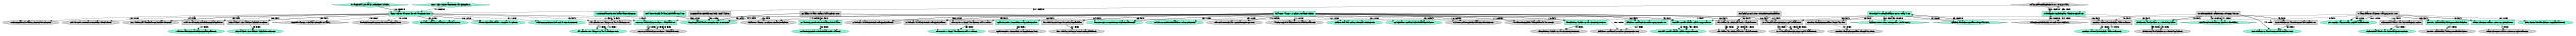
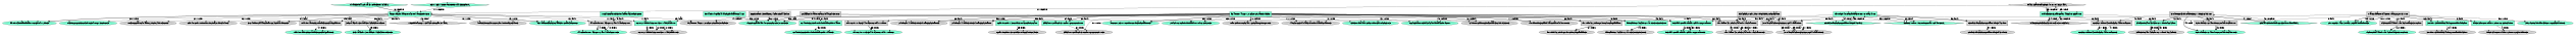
  digraph {
    engine=neato
    fixedsize=false
    fontsize=10
    nodesep=0.3
    rankdir=TB
    ranksep=0
    splines=true
    node [fillcolor=lightgrey node_type=Process shape=ellipse style=filled]
    edge [arrowhead=diamond style=bold]
    "'04a8c1fdae0e1f4680810ab226207517_P'" [shape=box]
    "'0c7e121ad55d03c1ee7f20774d93aad1_P'" [fillcolor=aquamarine shape=box]
    n3 [fillcolor=aquamarine label="'9a6973b8cee10ba07725e01c7c3569b9_P'" shape=box]
    "'9e3dfd1680ff10a5ab16fdd1166218a8_P'" [fillcolor=aquamarine shape=box]
    "'3fc1dce524e9df87f2b687e623a39ae5_F3'" [fillcolor=aquamarine node_type=file]
    "'251e625374a27305a31263ff7a8daebe_F3'" [fillcolor=aquamarine node_type=file]
    "'d6be605a44b9d77a04cd08bac3e310cd_P'" [shape=box]
    "'3e159713a955a934bd8628eef99d5dcf_P'" [fillcolor=aquamarine shape=box]
    "'0c7e121ad55d03c1ee7f20774d93aad1_F3'" [node_type=File]
    "'9a6973b8cee10ba07725e01c7c3519b9_F3'" [node_type=File]
    "'9e3dfd1680ff10a5ab16fdd1166218a8_F3'" [fillcolor=aquamarine node_type=File]
    "'d6be605a44b9d77a04cd08bac3e310cd_F3'" [fillcolor=aquamarine node_type=File]
    "'3e159713a955a934bd8628eef99d5dcf_F1'" [node_type=File]
    n14 [fillcolor=aquamarine label="'1c03b3e5a888b389048fae7a330d696e_P'" shape=box]
    "'f416a8de18074f2621724b147a5dce27_P'" [shape=box]
    "'f416a8de18074f2621724b147a5dce27_F3'" [fillcolor=aquamarine node_type=File]
    "'a6e21bf2984db60e8437ed1a0c3c8503_P'" [fillcolor=aquamarine shape=box]
    "'19205f1db26211cbf4ca76966fb7314a_S'" [node_type=Socket shape=diamond]
    "'b9d69350c6b9022ec1f879e980f326a4_F3'" [node_type=file]
    "'837ada6ecfa2a2364af535160abd3a6e_F2'" [fillcolor=aquamarine node_type=file]
    "'ff1897d35eaf59f9af077c8c3a04772f_F3'" [fillcolor=aquamarine node_type=file]
    "'0a35622c265360d2d16c9418c2792c9c_F3'" [fillcolor=aquamarine node_type=file]
    "'8ef202c2aa06484fa9c12525640b76bc_F3'" [node_type=file]
    "'f64b88e74b2677216f2e7292a5831f6f_F3'" [node_type=file]
    "'6b94e7c0d100988a019825fa21d503b4_F3'" [node_type=file]
    "'3c149d58c4f44b6a5db1c64ce5aa7b9c_F3'" [node_type=file]
    "'1dd7587ab965320aef5f26683ad62fb5_P'" [shape=box]
    "'3d21a4f2d71387afdc914cf3d3b818f2_P'" [shape=box]
    "'1dd7587ab965320aef5f26683ad62fb5_F3'" [fillcolor=aquamarine node_type=File]
    "'3d21a4f2d71387afdc914cf3d3b818f2_F3'" [fillcolor=aquamarine node_type=File]
    "'d7db5309f412b1fa4313ddcf980734ef_S'" [fillcolor=aquamarine node_type=Socket shape=diamond]
    "'e30116317c8397a83599304f1c3cc6d8_S'" [fillcolor=aquamarine node_type=Socket shape=diamond]
    "'545669c6dcf9f26b3857e6f78301e33b_S'" [node_type=Socket shape=diamond]
    "'0dd0f3830032f9b68ac74b36b87633a7_P'" [fillcolor=aquamarine shape=box]
    "'9f46725a08efdc6b651b1817e182204f_S'" [node_type=Socket shape=diamond]
    "'ce6fe278a5ee4309bcfcfc14fd018d52_P'" [shape=box]
    "'3bf830964b043dcae76771fee94c642f_P'" [fillcolor=aquamarine shape=box]
    "'ce6fe278a5ee4309bcfcfc14fd018d52_F3'" [fillcolor=aquamarine node_type=File]
    "'3bf830964b043dcae76771fee94c642f_F3'" [node_type=File]
    "'578b9e6ed38b18a59e3e271996367b51_P'" [shape=box]
    "'9291d5ae31c14b80b8602e49a19cab57_F3'" [fillcolor=aquamarine node_type=File]
    "'9291d5ae31c14b80b8602e49a19cab57_P'" [shape=box]
    "'c954d7c9b05deaf7c61330a001f50d5f_S'" [fillcolor=aquamarine node_type=Socket shape=diamond]
    "'264fffce1b7ab5103a6c1bf4b26bc518_P'" [shape=box]
    "'c049e5e32238f10d0d055af960b51d4a_P'" [fillcolor=aquamarine shape=box]
    "'d6229c6f4db4b94e1ce66d616973768c_F3'" [fillcolor=aquamarine node_type=file]
    "'c049e5e32238f10d0d055af960b51d4a_F3'" [fillcolor=aquamarine node_type=File]
    "'f64b88e74b2677216f2e7292a5831f6f_P'" [fillcolor=aquamarine shape=box]
    "'3fb3b81128ab6d131e2ae7c2c02ce657_F3'" [node_type=File]
    "'240f06a741add8385e3d18fb632b29fb_F3'" [node_type=file]
    "'240f06a741add8385e3d18fb632b29fb_P'" [shape=box]
    "'3fb3b81128ab6d131e2ae7c2c02ce657_P'" [fillcolor=aquamarine shape=box]
    "'8a10619117d2c344e1a38867ef4771ea_P'" [shape=box]
    "'62f51902591730605b37e1a223be52c4_P'" [fillcolor=aquamarine shape=box]
    "'f8715fe46729d0627b060b02a62fbfdf_P'" [shape=box]
    "'a02c00723701ec0958827d6aedc0af5e_F3'" [fillcolor=aquamarine node_type=file]
    "'2542b1c182f850959aa5b0770b67c552_F3'" [fillcolor=aquamarine node_type=file]
    "'ef97c9b0808cbc4a77c252a5ec258c27_F3'" [node_type=file]
    "'446d21cc3d1b4ab30a08d87aabbb2da9_F3'" [node_type=file]
    "'69b3e1d8a45a769bc10fe8caf1ed6dc3_F3'" [fillcolor=aquamarine node_type=file]
    "'664639a507e3f1b34c49d8baf4a2d84c_F1'" [fillcolor=aquamarine node_type=file]
    "'c4158e12db5eccb8f30aaacbc1b57933_F3'" [node_type=file]
    "'197dbe0f8636fdbd4dae25ab8454e1e8_F3'" [node_type=file]
    "'f956f555614cd3b1c17a70383ee32983_P'" [fillcolor=aquamarine shape=box]
    "'310496da46f00c39232c1c2f41dafae9_P'" [shape=box]
    "'1a11bff804372b6bc4a480b77a6bdb80_P'" [shape=box]
    "'8a10619117d2c344e1a38867ef4771ea_F2'" [fillcolor=aquamarine node_type=File]
    "'62f51902591730605b37e1a223be52c4_F3'" [node_type=File]
    "'f8715fe46729d0627b060b02a62fbfdf_F3'" [node_type=File]
    "'f956f555614cd3b1c17a70383ee32983_F3'" [node_type=File]
    "'310496da46f00c39232c1c2f41dafae9_F3'" [node_type=File]
    "'1a11bff804372b6bc4a480b77a6bdb80_F3'" [node_type=File]
    "'50d4e907b6df54b4dcd23bdbfab0cc41_P'" [fillcolor=aquamarine shape=box]
    "'366538ae91359fd3e8248f51c5cf443d_P'" [shape=box]
    "'5346b3b276d72bc77992b59928d6ca3a_P'" [shape=box]
    "'d900d294018a6dbdba3e7887870da247_P'" [fillcolor=aquamarine shape=box]
    "'a2a0671e5071567e89660da712b4516e_S'" [fillcolor=aquamarine node_type=Socket shape=diamond]
    "'698f037f9cacf60c6edfbe15bc3d4c7d_S'" [fillcolor=aquamarine node_type=Socket shape=diamond]
    "'698f037f9cacf60c6edfbe15bc3d4c7d_P'" [shape=box]
    "'698f037f9cacf60c6edfbe15bc3d4c7d_F3'" [node_type=File]
    "'04a8c1fdae0e1f4680810ab226207517_P'" -> "'0c7e121ad55d03c1ee7f20774d93aad1_P'" [arrowhead=dot label="1: fork" style=solid]
    "'04a8c1fdae0e1f4680810ab226207517_P'" -> n3 [arrowhead=dot label="3: fork"]
    "'04a8c1fdae0e1f4680810ab226207517_P'" -> "'9e3dfd1680ff10a5ab16fdd1166218a8_P'" [arrowhead=dot label="5: fork" style=solid]
    "'04a8c1fdae0e1f4680810ab226207517_P'" -> "'3fc1dce524e9df87f2b687e623a39ae5_F3'" [label="98: write" style=solid]
    "'04a8c1fdae0e1f4680810ab226207517_P'" -> "'251e625374a27305a31263ff7a8daebe_F3'" [label="99: write"]
    "'04a8c1fdae0e1f4680810ab226207517_P'" -> "'251e625374a27305a31263ff7a8daebe_F3'" [arrowhead=box label="100: write"]
    "'04a8c1fdae0e1f4680810ab226207517_P'" -> "'d6be605a44b9d77a04cd08bac3e310cd_P'" [arrowhead=dot label="101: fork" style=solid]
    "'04a8c1fdae0e1f4680810ab226207517_P'" -> "'3e159713a955a934bd8628eef99d5dcf_P'" [arrowhead=box label="103: fork"]
    "'0c7e121ad55d03c1ee7f20774d93aad1_P'" -> "'0c7e121ad55d03c1ee7f20774d93aad1_F3'" [label="2: exec" style=solid]
    "'0c7e121ad55d03c1ee7f20774d93aad1_P'" -> "'0c7e121ad55d03c1ee7f20774d93aad1_F3'" [label="8: exec" style=solid]
    "'0c7e121ad55d03c1ee7f20774d93aad1_P'" -> "'0c7e121ad55d03c1ee7f20774d93aad1_F3'" [arrowhead=box label="12: exec"]
    n3 -> "'9a6973b8cee10ba07725e01c7c3519b9_F3'" [arrowhead=dot label="4: exec" style=solid]
    "'9e3dfd1680ff10a5ab16fdd1166218a8_P'" -> "'9e3dfd1680ff10a5ab16fdd1166218a8_F3'" [arrowhead=dot label="6: exec" style=solid]
    "'9e3dfd1680ff10a5ab16fdd1166218a8_P'" -> "'9e3dfd1680ff10a5ab16fdd1166218a8_F3'" [arrowhead=box label="50: exec"]
    "'d6be605a44b9d77a04cd08bac3e310cd_P'" -> "'d6be605a44b9d77a04cd08bac3e310cd_F3'" [arrowhead=box label="102: exec"]
    "'3e159713a955a934bd8628eef99d5dcf_P'" -> "'3e159713a955a934bd8628eef99d5dcf_F1'" [label="104: exec" style=solid]
    n14 -> "'0c7e121ad55d03c1ee7f20774d93aad1_P'" [label="7: fork" style=solid]
    n14 -> "'f416a8de18074f2621724b147a5dce27_P'" [label="9: fork"]
    "'f416a8de18074f2621724b147a5dce27_P'" -> "'f416a8de18074f2621724b147a5dce27_F3'" [label="10: exec"]
    "'f416a8de18074f2621724b147a5dce27_P'" -> "'f416a8de18074f2621724b147a5dce27_F3'" [label="14: exec"]
    "'a6e21bf2984db60e8437ed1a0c3c8503_P'" -> "'0c7e121ad55d03c1ee7f20774d93aad1_P'" [arrowhead=dot label="11: fork" style=solid]
    "'a6e21bf2984db60e8437ed1a0c3c8503_P'" -> "'f416a8de18074f2621724b147a5dce27_P'" [arrowhead=dot label="13: fork" style=solid]
    "'a6e21bf2984db60e8437ed1a0c3c8503_P'" -> "'19205f1db26211cbf4ca76966fb7314a_S'" [label="15: send" style=solid]
    "'a6e21bf2984db60e8437ed1a0c3c8503_P'" -> "'b9d69350c6b9022ec1f879e980f326a4_F3'" [arrowhead=dot label="18: write" style=solid]
    "'a6e21bf2984db60e8437ed1a0c3c8503_P'" -> "'837ada6ecfa2a2364af535160abd3a6e_F2'" [arrowhead=box label="19: write"]
    "'a6e21bf2984db60e8437ed1a0c3c8503_P'" -> "'ff1897d35eaf59f9af077c8c3a04772f_F3'" [label="20: write"]
    "'a6e21bf2984db60e8437ed1a0c3c8503_P'" -> "'0a35622c265360d2d16c9418c2792c9c_F3'" [label="21: write" style=solid]
    "'a6e21bf2984db60e8437ed1a0c3c8503_P'" -> "'8ef202c2aa06484fa9c12525640b76bc_F3'" [label="22: write" style=solid]
    "'a6e21bf2984db60e8437ed1a0c3c8503_P'" -> "'f64b88e74b2677216f2e7292a5831f6f_F3'" [arrowhead=box label="23: load" style=solid]
    "'a6e21bf2984db60e8437ed1a0c3c8503_P'" -> "'6b94e7c0d100988a019825fa21d503b4_F3'" [arrowhead=dot label="24: load" style=solid]
    "'a6e21bf2984db60e8437ed1a0c3c8503_P'" -> "'3c149d58c4f44b6a5db1c64ce5aa7b9c_F3'" [label="25: load"]
    "'a6e21bf2984db60e8437ed1a0c3c8503_P'" -> "'1dd7587ab965320aef5f26683ad62fb5_P'" [arrowhead=box label="26: fork" style=solid]
    "'a6e21bf2984db60e8437ed1a0c3c8503_P'" -> "'3d21a4f2d71387afdc914cf3d3b818f2_P'" [arrowhead=dot label="28: fork"]
    "'1dd7587ab965320aef5f26683ad62fb5_P'" -> "'1dd7587ab965320aef5f26683ad62fb5_F3'" [arrowhead=box label="27: exec" style=solid]
    "'3d21a4f2d71387afdc914cf3d3b818f2_P'" -> "'3d21a4f2d71387afdc914cf3d3b818f2_F3'" [arrowhead=box label="29: exec"]
    "'d7db5309f412b1fa4313ddcf980734ef_S'" -> "'a6e21bf2984db60e8437ed1a0c3c8503_P'" [arrowhead=box label="16: receive"]
    "'e30116317c8397a83599304f1c3cc6d8_S'" -> "'a6e21bf2984db60e8437ed1a0c3c8503_P'" [arrowhead=dot label="17: receive" style=solid]
    "'545669c6dcf9f26b3857e6f78301e33b_S'" -> "'0dd0f3830032f9b68ac74b36b87633a7_P'" [arrowhead=dot label="32: receive"]
    "'0dd0f3830032f9b68ac74b36b87633a7_P'" -> "'545669c6dcf9f26b3857e6f78301e33b_S'" [arrowhead=box label="34: send" style=solid]
    "'0dd0f3830032f9b68ac74b36b87633a7_P'" -> "'9f46725a08efdc6b651b1817e182204f_S'" [arrowhead=dot label="35: send" style=solid]
    "'0dd0f3830032f9b68ac74b36b87633a7_P'" -> "'ce6fe278a5ee4309bcfcfc14fd018d52_P'" [arrowhead=box label="36: fork" style=solid]
    "'0dd0f3830032f9b68ac74b36b87633a7_P'" -> "'3bf830964b043dcae76771fee94c642f_P'" [arrowhead=dot label="38: fork" style=solid]
    "'9f46725a08efdc6b651b1817e182204f_S'" -> "'a6e21bf2984db60e8437ed1a0c3c8503_P'" [arrowhead=dot label="31: receive" style=solid]
    "'9f46725a08efdc6b651b1817e182204f_S'" -> "'0dd0f3830032f9b68ac74b36b87633a7_P'" [label="33: receive"]
    "'ce6fe278a5ee4309bcfcfc14fd018d52_P'" -> "'ce6fe278a5ee4309bcfcfc14fd018d52_F3'" [label="37: exec" style=solid]
    "'ce6fe278a5ee4309bcfcfc14fd018d52_P'" -> "'ce6fe278a5ee4309bcfcfc14fd018d52_F3'" [arrowhead=box label="41: exec" style=solid]
    "'3bf830964b043dcae76771fee94c642f_P'" -> "'3bf830964b043dcae76771fee94c642f_F3'" [arrowhead=dot label="39: exec"]
    "'3bf830964b043dcae76771fee94c642f_P'" -> "'3bf830964b043dcae76771fee94c642f_F3'" [label="43: exec"]
    "'578b9e6ed38b18a59e3e271996367b51_P'" -> "'ce6fe278a5ee4309bcfcfc14fd018d52_P'" [label="40: fork" style=solid]
    "'578b9e6ed38b18a59e3e271996367b51_P'" -> "'3bf830964b043dcae76771fee94c642f_P'" [label="42: fork"]
    "'578b9e6ed38b18a59e3e271996367b51_P'" -> "'9291d5ae31c14b80b8602e49a19cab57_F3'" [label="44: read"]
    "'578b9e6ed38b18a59e3e271996367b51_P'" -> "'9291d5ae31c14b80b8602e49a19cab57_P'" [arrowhead=dot label="45: fork"]
    "'578b9e6ed38b18a59e3e271996367b51_P'" -> "'c954d7c9b05deaf7c61330a001f50d5f_S'" [arrowhead=dot label="47: send"]
    "'9291d5ae31c14b80b8602e49a19cab57_P'" -> "'9291d5ae31c14b80b8602e49a19cab57_F3'" [arrowhead=box label="46: exec"]
    "'c954d7c9b05deaf7c61330a001f50d5f_S'" -> "'578b9e6ed38b18a59e3e271996367b51_P'" [label="48: receive" style=solid]
    "'264fffce1b7ab5103a6c1bf4b26bc518_P'" -> "'9e3dfd1680ff10a5ab16fdd1166218a8_P'" [arrowhead=box label="49: fork"]
    "'264fffce1b7ab5103a6c1bf4b26bc518_P'" -> "'c049e5e32238f10d0d055af960b51d4a_P'" [arrowhead=dot label="51: fork" style=solid]
    "'264fffce1b7ab5103a6c1bf4b26bc518_P'" -> "'d6229c6f4db4b94e1ce66d616973768c_F3'" [arrowhead=box label="53: read"]
    "'c049e5e32238f10d0d055af960b51d4a_P'" -> "'c049e5e32238f10d0d055af960b51d4a_F3'" [arrowhead=box label="52: exec" style=solid]
    "'f64b88e74b2677216f2e7292a5831f6f_P'" -> "'f64b88e74b2677216f2e7292a5831f6f_F3'" [arrowhead=box label="74: unlink" style=solid]
    "'f64b88e74b2677216f2e7292a5831f6f_P'" -> "'d6229c6f4db4b94e1ce66d616973768c_F3'" [arrowhead=box label="54: read"]
    "'f64b88e74b2677216f2e7292a5831f6f_P'" -> "'3fb3b81128ab6d131e2ae7c2c02ce657_F3'" [arrowhead=dot label="57: write" style=solid]
    "'f64b88e74b2677216f2e7292a5831f6f_P'" -> "'240f06a741add8385e3d18fb632b29fb_F3'" [label="58: write"]
    "'f64b88e74b2677216f2e7292a5831f6f_P'" -> "'240f06a741add8385e3d18fb632b29fb_P'" [arrowhead=box label="59: fork"]
    "'f64b88e74b2677216f2e7292a5831f6f_P'" -> "'3fb3b81128ab6d131e2ae7c2c02ce657_P'" [arrowhead=box label="60: fork"]
    "'f64b88e74b2677216f2e7292a5831f6f_P'" -> "'8a10619117d2c344e1a38867ef4771ea_P'" [label="62: fork" style=solid]
    "'f64b88e74b2677216f2e7292a5831f6f_P'" -> "'62f51902591730605b37e1a223be52c4_P'" [arrowhead=dot label="64: fork" style=solid]
    "'f64b88e74b2677216f2e7292a5831f6f_P'" -> "'f8715fe46729d0627b060b02a62fbfdf_P'" [label="66: fork"]
    "'f64b88e74b2677216f2e7292a5831f6f_P'" -> "'a02c00723701ec0958827d6aedc0af5e_F3'" [arrowhead=box label="68: write"]
    "'f64b88e74b2677216f2e7292a5831f6f_P'" -> "'2542b1c182f850959aa5b0770b67c552_F3'" [arrowhead=box label="69: write" style=solid]
    "'f64b88e74b2677216f2e7292a5831f6f_P'" -> "'ef97c9b0808cbc4a77c252a5ec258c27_F3'" [arrowhead=dot label="70: unlink"]
    "'f64b88e74b2677216f2e7292a5831f6f_P'" -> "'446d21cc3d1b4ab30a08d87aabbb2da9_F3'" [arrowhead=box label="71: write" style=solid]
    "'f64b88e74b2677216f2e7292a5831f6f_P'" -> "'69b3e1d8a45a769bc10fe8caf1ed6dc3_F3'" [arrowhead=dot label="72: write" style=solid]
    "'f64b88e74b2677216f2e7292a5831f6f_P'" -> "'664639a507e3f1b34c49d8baf4a2d84c_F1'" [label="73: write" style=solid]
    "'f64b88e74b2677216f2e7292a5831f6f_P'" -> "'c4158e12db5eccb8f30aaacbc1b57933_F3'" [label="75: unlink" style=solid]
    "'f64b88e74b2677216f2e7292a5831f6f_P'" -> "'c4158e12db5eccb8f30aaacbc1b57933_F3'" [label="76: unlink"]
    "'f64b88e74b2677216f2e7292a5831f6f_P'" -> "'197dbe0f8636fdbd4dae25ab8454e1e8_F3'" [arrowhead=dot label="77: unlink"]
    "'f64b88e74b2677216f2e7292a5831f6f_P'" -> "'f956f555614cd3b1c17a70383ee32983_P'" [arrowhead=dot label="78: fork"]
    "'f64b88e74b2677216f2e7292a5831f6f_P'" -> "'310496da46f00c39232c1c2f41dafae9_P'" [arrowhead=box label="80: fork"]
    "'f64b88e74b2677216f2e7292a5831f6f_P'" -> "'1a11bff804372b6bc4a480b77a6bdb80_P'" [label="82: fork"]
    "'3fb3b81128ab6d131e2ae7c2c02ce657_P'" -> "'3fb3b81128ab6d131e2ae7c2c02ce657_F3'" [label="61: exec" style=solid]
    "'8a10619117d2c344e1a38867ef4771ea_P'" -> "'8a10619117d2c344e1a38867ef4771ea_F2'" [label="63: exec"]
    "'62f51902591730605b37e1a223be52c4_P'" -> "'62f51902591730605b37e1a223be52c4_F3'" [arrowhead=dot label="65: exec" style=solid]
    "'f8715fe46729d0627b060b02a62fbfdf_P'" -> "'f8715fe46729d0627b060b02a62fbfdf_F3'" [label="67: exec"]
    "'f956f555614cd3b1c17a70383ee32983_P'" -> "'f956f555614cd3b1c17a70383ee32983_F3'" [arrowhead=box label="79: exec"]
    "'310496da46f00c39232c1c2f41dafae9_P'" -> "'310496da46f00c39232c1c2f41dafae9_F3'" [arrowhead=box label="81: exec"]
    "'310496da46f00c39232c1c2f41dafae9_P'" -> "'310496da46f00c39232c1c2f41dafae9_F3'" [arrowhead=dot label="85: exec" style=solid]
    "'310496da46f00c39232c1c2f41dafae9_P'" -> "'310496da46f00c39232c1c2f41dafae9_F3'" [label="89: exec"]
    "'1a11bff804372b6bc4a480b77a6bdb80_P'" -> "'1a11bff804372b6bc4a480b77a6bdb80_F3'" [label="83: exec"]
    "'1a11bff804372b6bc4a480b77a6bdb80_P'" -> "'1a11bff804372b6bc4a480b77a6bdb80_F3'" [arrowhead=dot label="87: exec" style=solid]
    "'1a11bff804372b6bc4a480b77a6bdb80_P'" -> "'1a11bff804372b6bc4a480b77a6bdb80_F3'" [arrowhead=dot label="91: exec"]
    "'50d4e907b6df54b4dcd23bdbfab0cc41_P'" -> "'d6229c6f4db4b94e1ce66d616973768c_F3'" [arrowhead=box label="55: write"]
    "'366538ae91359fd3e8248f51c5cf443d_P'" -> "'d6229c6f4db4b94e1ce66d616973768c_F3'" [arrowhead=box label="56: write"]
    "'5346b3b276d72bc77992b59928d6ca3a_P'" -> "'310496da46f00c39232c1c2f41dafae9_P'" [arrowhead=dot label="84: fork"]
    "'5346b3b276d72bc77992b59928d6ca3a_P'" -> "'1a11bff804372b6bc4a480b77a6bdb80_P'" [arrowhead=box label="86: fork"]
    "'d900d294018a6dbdba3e7887870da247_P'" -> "'310496da46f00c39232c1c2f41dafae9_P'" [arrowhead=box label="88: fork" style=solid]
+   "'d900d294018a6dbdba3e7887870da247_P'" -> "'1a11bff804372b6bc4a480b77a6bdb80_P'" [label="90: fork" style=solid]
    "'d900d294018a6dbdba3e7887870da247_P'" -> "'a2a0671e5071567e89660da712b4516e_S'" [arrowhead=dot label="92: send"]
    "'d900d294018a6dbdba3e7887870da247_P'" -> "'698f037f9cacf60c6edfbe15bc3d4c7d_S'" [arrowhead=dot label="94: send"]
    "'d900d294018a6dbdba3e7887870da247_P'" -> "'698f037f9cacf60c6edfbe15bc3d4c7d_P'" [arrowhead=dot label="96: fork"]
    "'a2a0671e5071567e89660da712b4516e_S'" -> "'d900d294018a6dbdba3e7887870da247_P'" [arrowhead=dot label="93: receive" style=solid]
    "'698f037f9cacf60c6edfbe15bc3d4c7d_S'" -> "'d900d294018a6dbdba3e7887870da247_P'" [label="95: receive"]
    "'698f037f9cacf60c6edfbe15bc3d4c7d_P'" -> "'698f037f9cacf60c6edfbe15bc3d4c7d_F3'" [label="97: exec" style=solid]
  }
